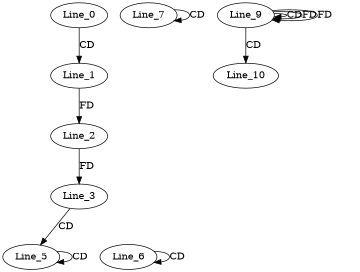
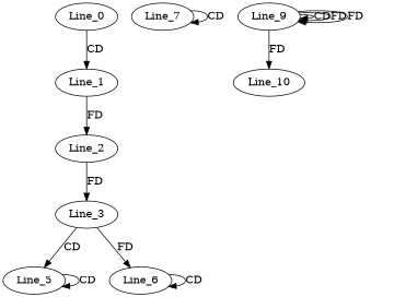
  digraph {
    Line_0
    Line_1
    Line_2
    Line_3
    Line_5
    Line_6
    Line_7
    Line_9
    Line_10
    Line_0 -> Line_1 [label=CD]
    Line_1 -> Line_2 [label=FD]
    Line_2 -> Line_3 [label=FD]
    Line_3 -> Line_5 [label=CD]
+   Line_3 -> Line_6 [label=FD]
    Line_5 -> Line_5 [label=CD]
    Line_6 -> Line_6 [label=CD]
    Line_7 -> Line_7 [label=CD]
    Line_9 -> Line_9 [label=CD]
    Line_9 -> Line_9 [label=FD]
    Line_9 -> Line_9 [label=FD]
-   Line_9 -> Line_10 [label=CD]
+   Line_9 -> Line_10 [label=FD]
  }
